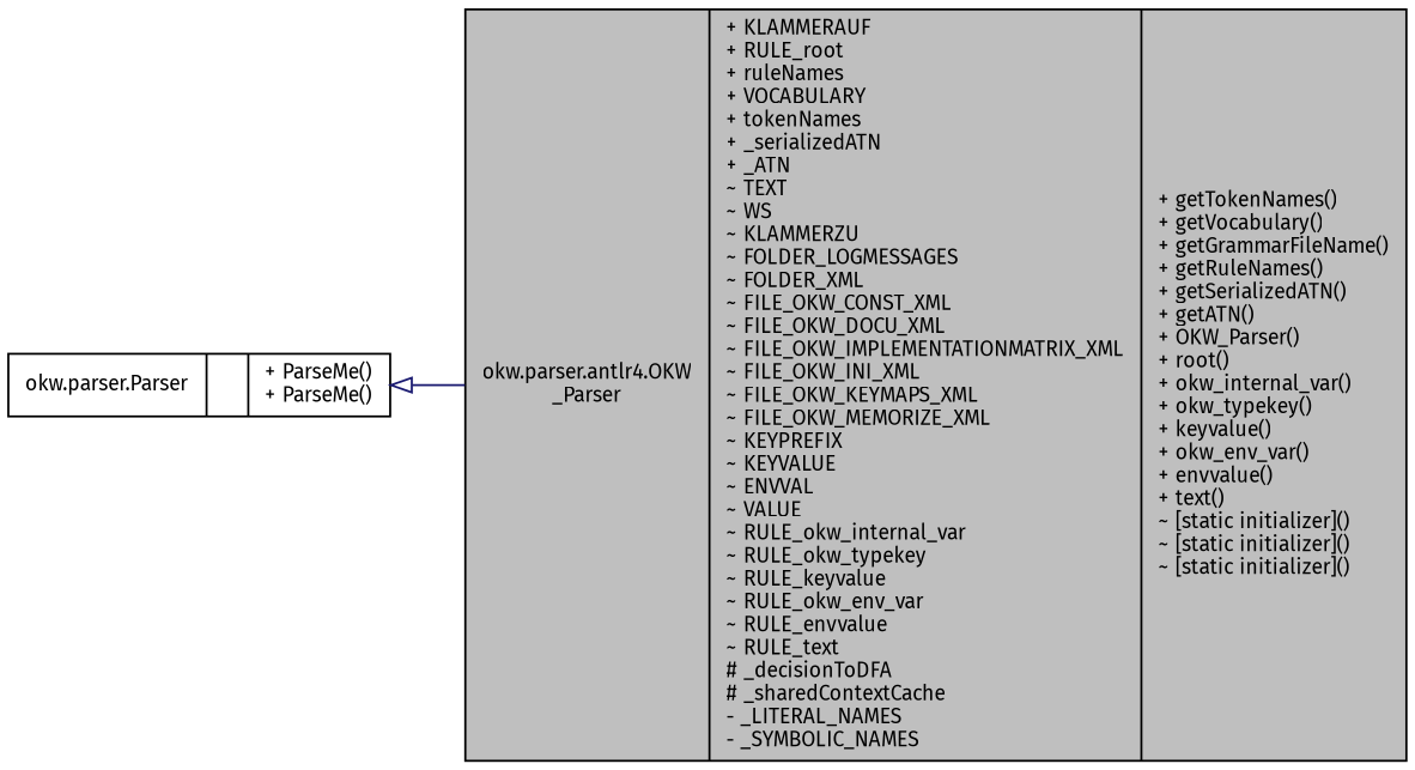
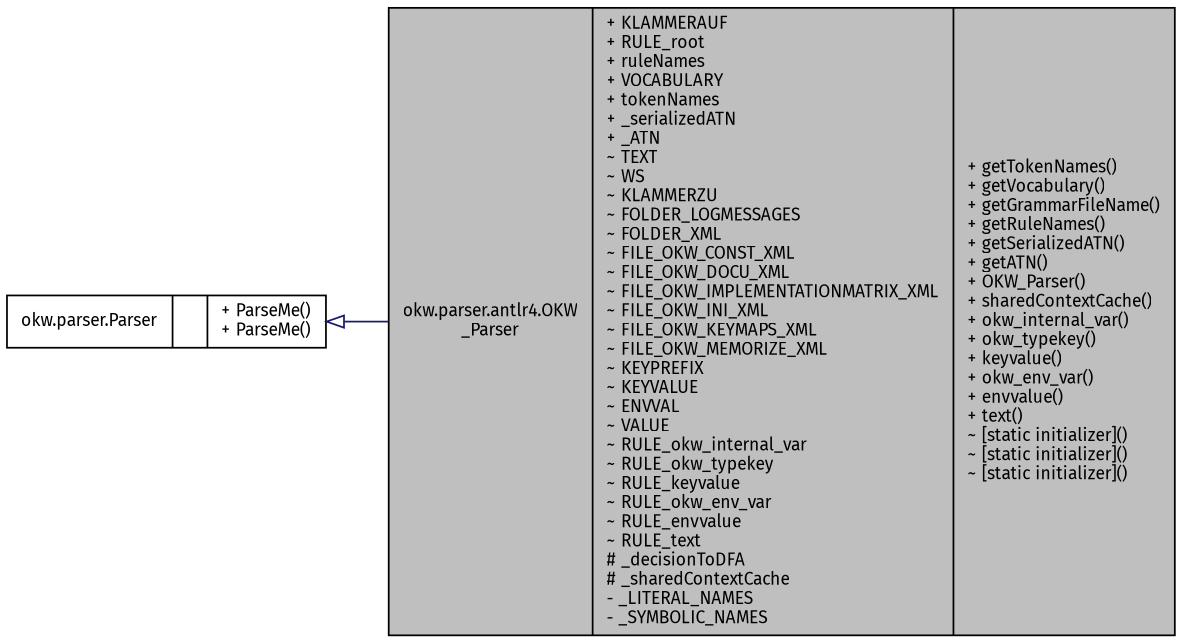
  digraph {
    rankdir=LR
    fontname="Fira Sans"
    node [color=black fontname="Fira Sans" fontsize=10 shape=record style=filled]
-   n1 [fillcolor=grey75 fontcolor=black height=0.2 label="{okw.parser.antlr4.OKW\l_Parser\n|+ KLAMMERAUF\l+ RULE_root\l+ ruleNames\l+ VOCABULARY\l+ tokenNames\l+ _serializedATN\l+ _ATN\l~ TEXT\l~ WS\l~ KLAMMERZU\l~ FOLDER_LOGMESSAGES\l~ FOLDER_XML\l~ FILE_OKW_CONST_XML\l~ FILE_OKW_DOCU_XML\l~ FILE_OKW_IMPLEMENTATIONMATRIX_XML\l~ FILE_OKW_INI_XML\l~ FILE_OKW_KEYMAPS_XML\l~ FILE_OKW_MEMORIZE_XML\l~ KEYPREFIX\l~ KEYVALUE\l~ ENVVAL\l~ VALUE\l~ RULE_okw_internal_var\l~ RULE_okw_typekey\l~ RULE_keyvalue\l~ RULE_okw_env_var\l~ RULE_envvalue\l~ RULE_text\l# _decisionToDFA\l# _sharedContextCache\l- _LITERAL_NAMES\l- _SYMBOLIC_NAMES\l|+ getTokenNames()\l+ getVocabulary()\l+ getGrammarFileName()\l+ getRuleNames()\l+ getSerializedATN()\l+ getATN()\l+ OKW_Parser()\l+ root()\l+ okw_internal_var()\l+ okw_typekey()\l+ keyvalue()\l+ okw_env_var()\l+ envvalue()\l+ text()\l~ [static initializer]()\l~ [static initializer]()\l~ [static initializer]()\l}" width=0.4]
+   n1 [fillcolor=grey75 fontcolor=black height=0.2 label="{okw.parser.antlr4.OKW\l_Parser\n|+ KLAMMERAUF\l+ RULE_root\l+ ruleNames\l+ VOCABULARY\l+ tokenNames\l+ _serializedATN\l+ _ATN\l~ TEXT\l~ WS\l~ KLAMMERZU\l~ FOLDER_LOGMESSAGES\l~ FOLDER_XML\l~ FILE_OKW_CONST_XML\l~ FILE_OKW_DOCU_XML\l~ FILE_OKW_IMPLEMENTATIONMATRIX_XML\l~ FILE_OKW_INI_XML\l~ FILE_OKW_KEYMAPS_XML\l~ FILE_OKW_MEMORIZE_XML\l~ KEYPREFIX\l~ KEYVALUE\l~ ENVVAL\l~ VALUE\l~ RULE_okw_internal_var\l~ RULE_okw_typekey\l~ RULE_keyvalue\l~ RULE_okw_env_var\l~ RULE_envvalue\l~ RULE_text\l# _decisionToDFA\l# _sharedContextCache\l- _LITERAL_NAMES\l- _SYMBOLIC_NAMES\l|+ getTokenNames()\l+ getVocabulary()\l+ getGrammarFileName()\l+ getRuleNames()\l+ getSerializedATN()\l+ getATN()\l+ OKW_Parser()\l+ sharedContextCache()\l+ okw_internal_var()\l+ okw_typekey()\l+ keyvalue()\l+ okw_env_var()\l+ envvalue()\l+ text()\l~ [static initializer]()\l~ [static initializer]()\l~ [static initializer]()\l}" width=0.4]
    n2 [fillcolor=white height=0.2 label="{okw.parser.Parser\n||+ ParseMe()\l+ ParseMe()\l}" width=0.4]
    n2 -> n1 [arrowtail=onormal color=midnightblue dir=back fontname="Fira Sans" fontsize=10 labelfontname=Helvetica labelfontsize=10 style=solid]
  }
